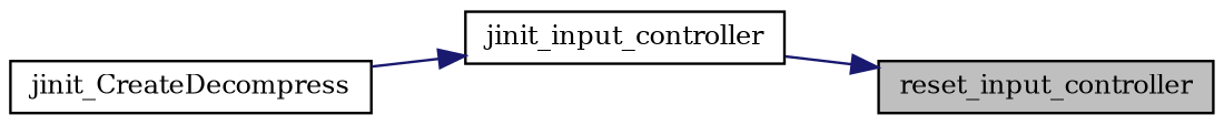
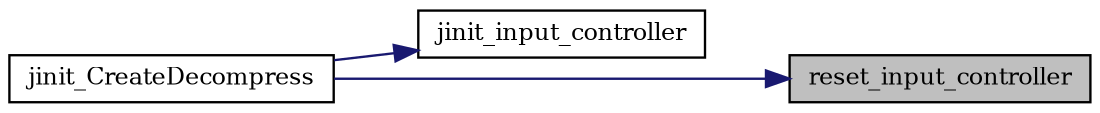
  digraph {
    fontname="DejaVu Serif"
    rankdir=RL
    node [color=black fontname="DejaVu Serif" fontsize=10 shape=record]
    edge [color=midnightblue dir=back fontname="DejaVu Serif" fontsize=10 labelfontname=Helvetica labelfontsize=10 style=solid]
    n1 [fillcolor=grey75 fontcolor=black height=0.2 label=reset_input_controller style=filled width=0.4]
    n2 [height=0.2 label=jinit_input_controller width=0.4]
    n3 [height=0.2 label=jinit_CreateDecompress width=0.4]
-   n1 -> n2
+   n1 -> n3
    n2 -> n3
  }
